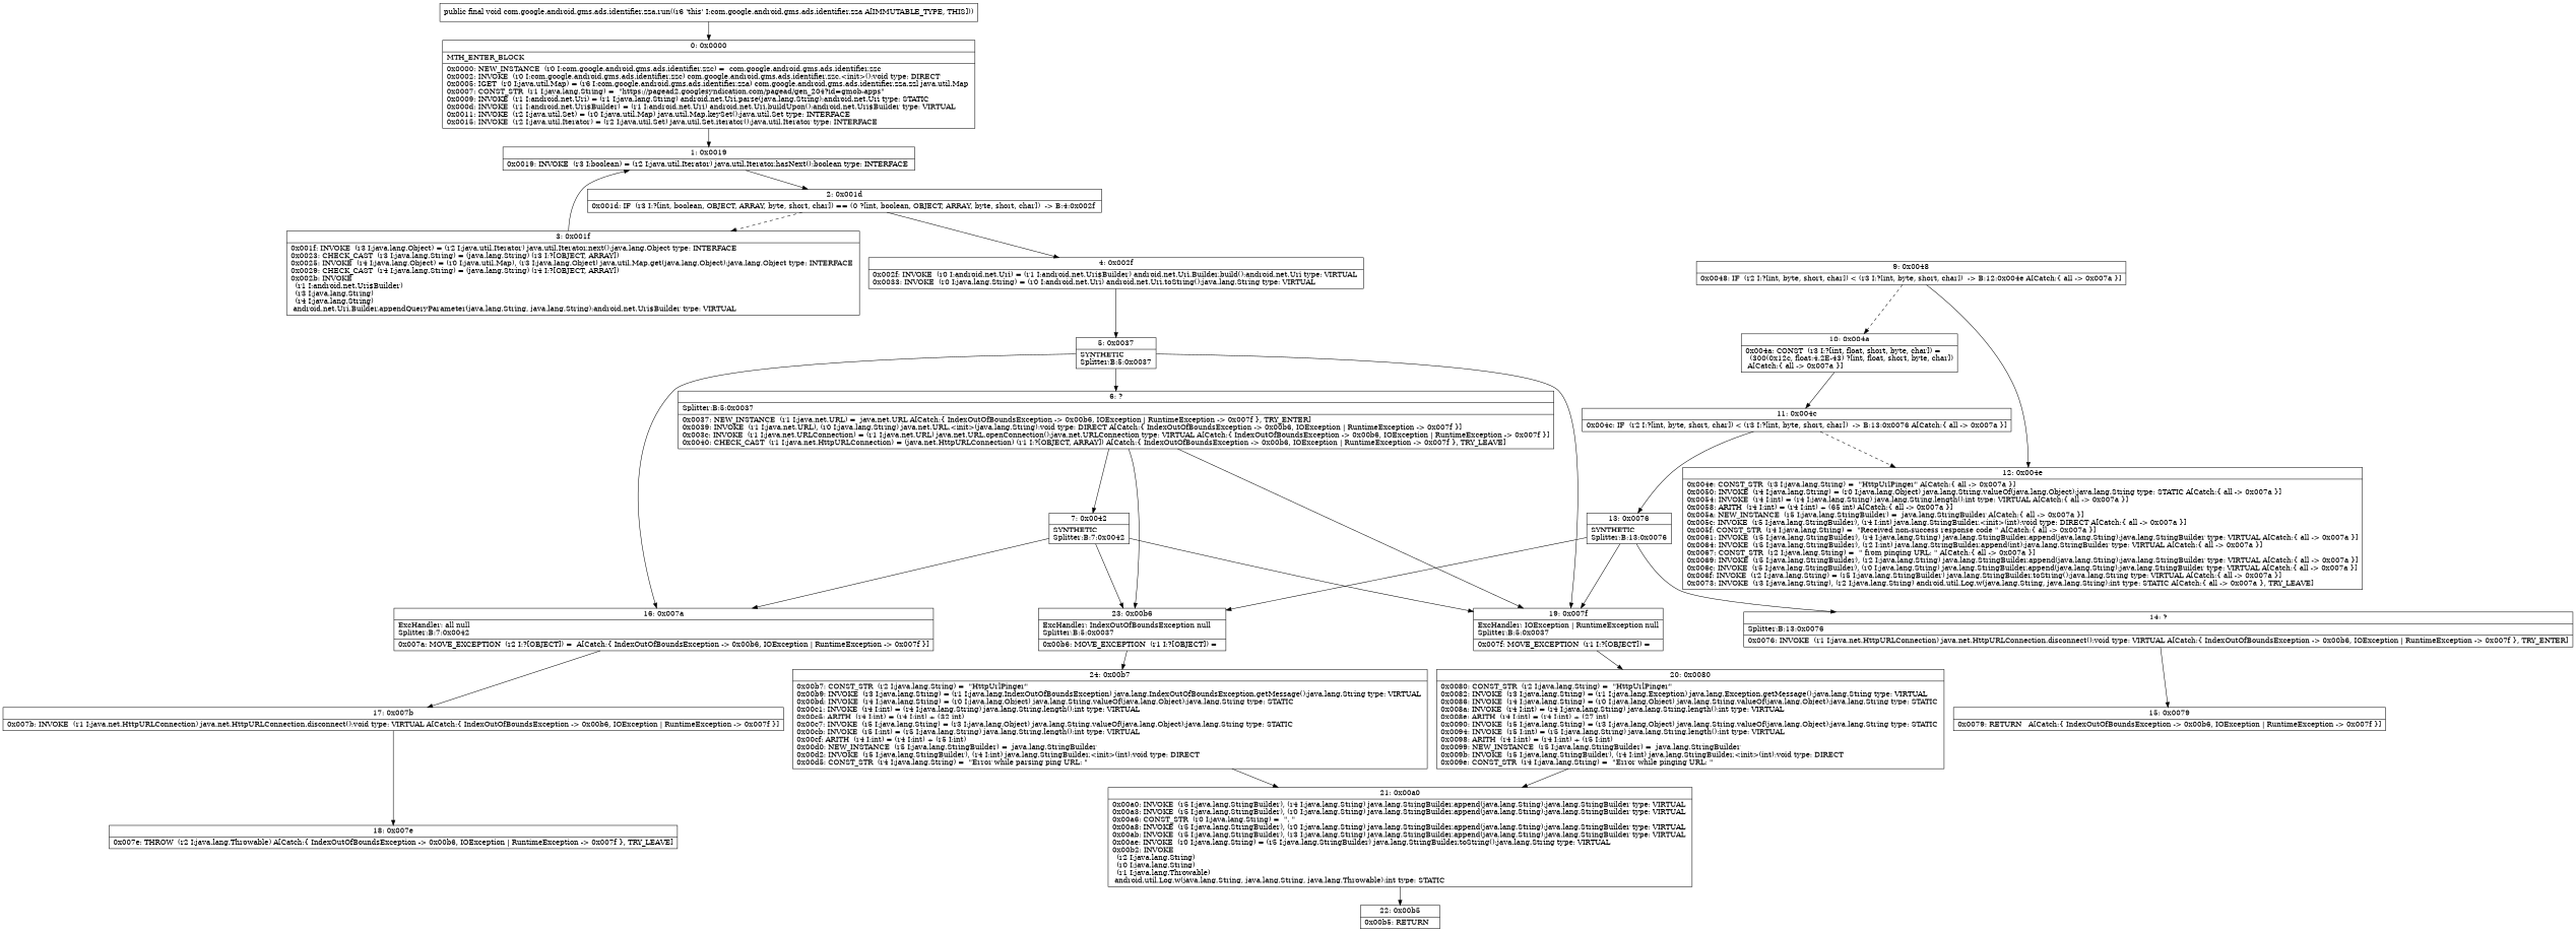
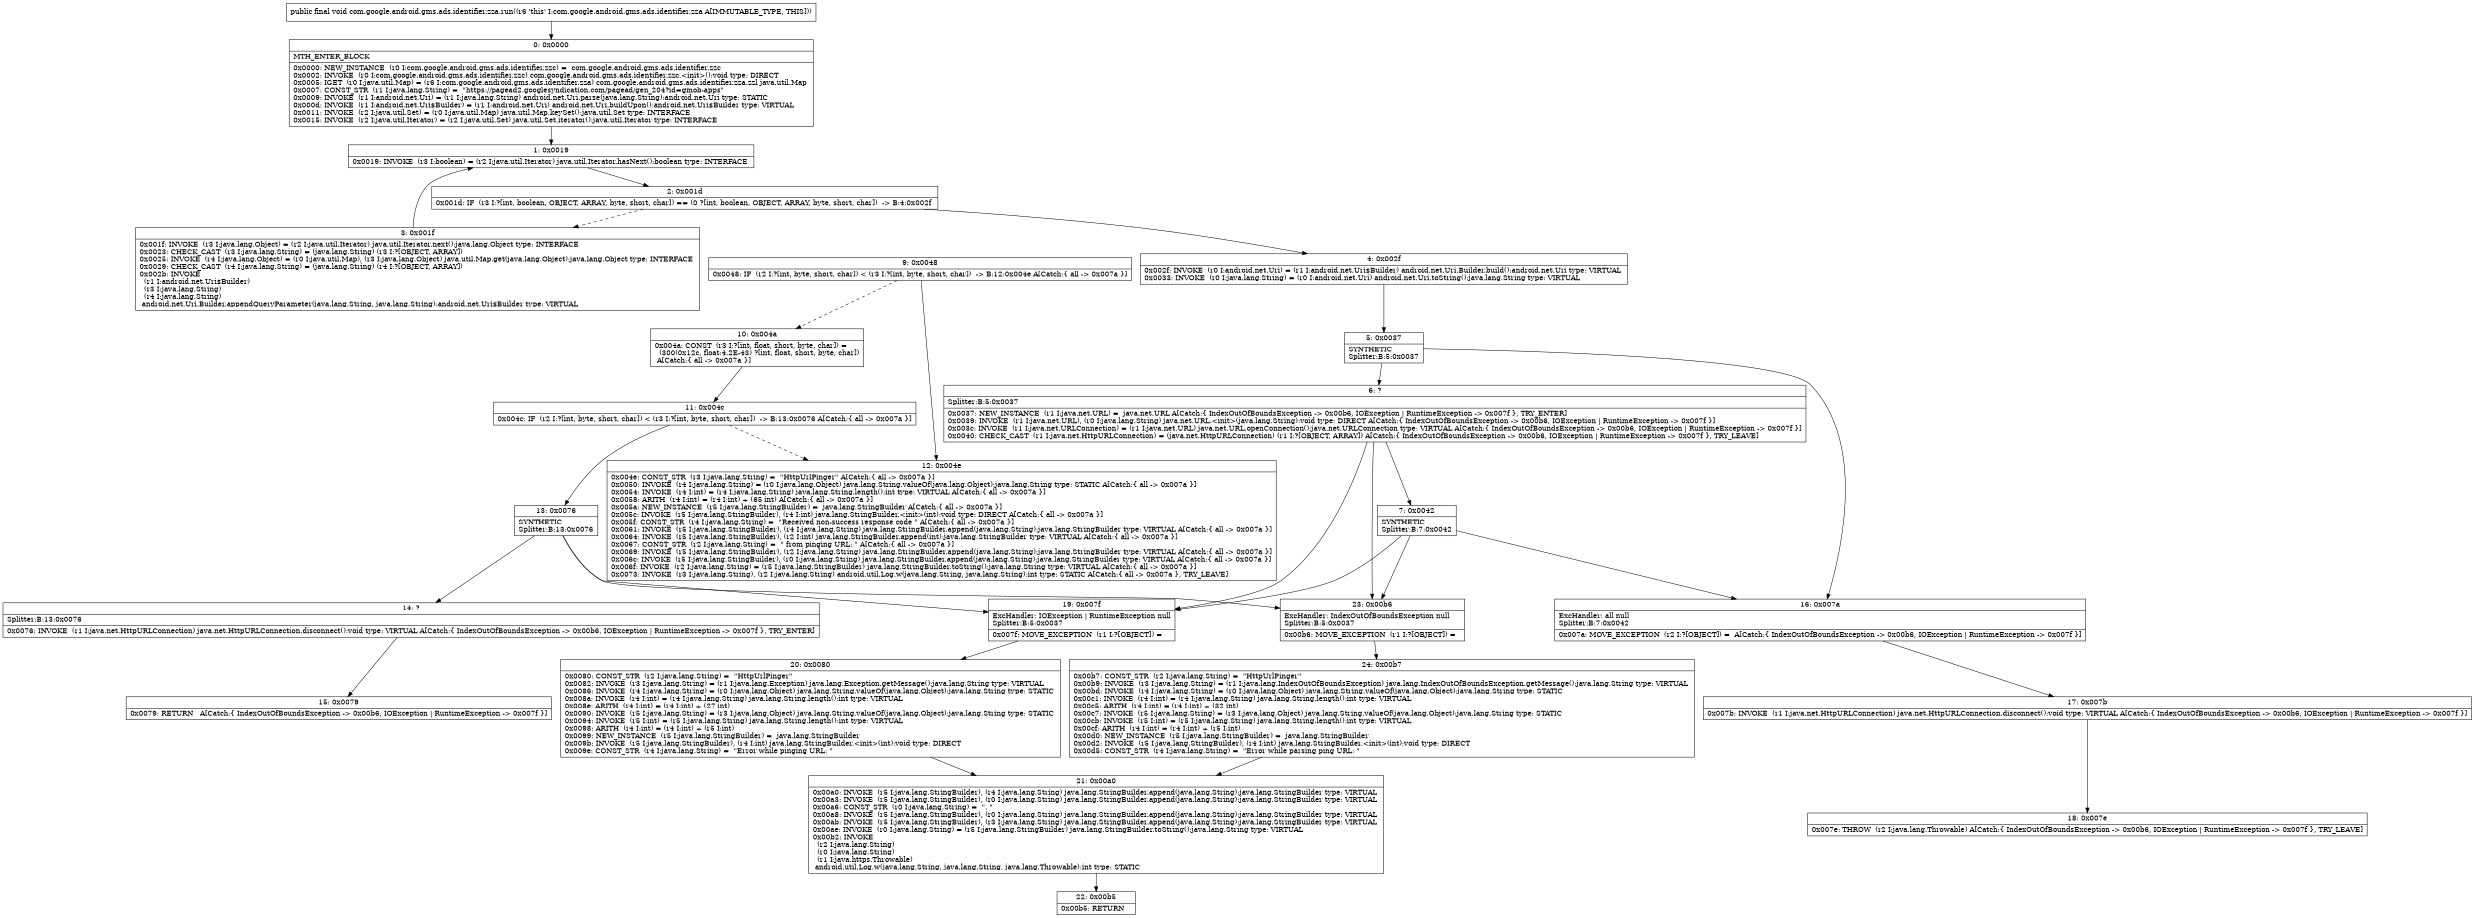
  digraph {
    node [shape=record]
    n1 [label="{0\:\ 0x0000|MTH_ENTER_BLOCK\l|0x0000: NEW_INSTANCE  (r0 I:com.google.android.gms.ads.identifier.zzc) =  com.google.android.gms.ads.identifier.zzc \l0x0002: INVOKE  (r0 I:com.google.android.gms.ads.identifier.zzc) com.google.android.gms.ads.identifier.zzc.\<init\>():void type: DIRECT \l0x0005: IGET  (r0 I:java.util.Map) = (r6 I:com.google.android.gms.ads.identifier.zza) com.google.android.gms.ads.identifier.zza.zzl java.util.Map \l0x0007: CONST_STR  (r1 I:java.lang.String) =  \"https:\/\/pagead2.googlesyndication.com\/pagead\/gen_204?id=gmob\-apps\" \l0x0009: INVOKE  (r1 I:android.net.Uri) = (r1 I:java.lang.String) android.net.Uri.parse(java.lang.String):android.net.Uri type: STATIC \l0x000d: INVOKE  (r1 I:android.net.Uri$Builder) = (r1 I:android.net.Uri) android.net.Uri.buildUpon():android.net.Uri$Builder type: VIRTUAL \l0x0011: INVOKE  (r2 I:java.util.Set) = (r0 I:java.util.Map) java.util.Map.keySet():java.util.Set type: INTERFACE \l0x0015: INVOKE  (r2 I:java.util.Iterator) = (r2 I:java.util.Set) java.util.Set.iterator():java.util.Iterator type: INTERFACE \l}"]
    n2 [label="{1\:\ 0x0019|0x0019: INVOKE  (r3 I:boolean) = (r2 I:java.util.Iterator) java.util.Iterator.hasNext():boolean type: INTERFACE \l}"]
    n3 [label="{2\:\ 0x001d|0x001d: IF  (r3 I:?[int, boolean, OBJECT, ARRAY, byte, short, char]) == (0 ?[int, boolean, OBJECT, ARRAY, byte, short, char])  \-\> B:4:0x002f \l}"]
    n4 [label="{3\:\ 0x001f|0x001f: INVOKE  (r3 I:java.lang.Object) = (r2 I:java.util.Iterator) java.util.Iterator.next():java.lang.Object type: INTERFACE \l0x0023: CHECK_CAST  (r3 I:java.lang.String) = (java.lang.String) (r3 I:?[OBJECT, ARRAY]) \l0x0025: INVOKE  (r4 I:java.lang.Object) = (r0 I:java.util.Map), (r3 I:java.lang.Object) java.util.Map.get(java.lang.Object):java.lang.Object type: INTERFACE \l0x0029: CHECK_CAST  (r4 I:java.lang.String) = (java.lang.String) (r4 I:?[OBJECT, ARRAY]) \l0x002b: INVOKE  \l  (r1 I:android.net.Uri$Builder)\l  (r3 I:java.lang.String)\l  (r4 I:java.lang.String)\l android.net.Uri.Builder.appendQueryParameter(java.lang.String, java.lang.String):android.net.Uri$Builder type: VIRTUAL \l}"]
    n5 [label="{4\:\ 0x002f|0x002f: INVOKE  (r0 I:android.net.Uri) = (r1 I:android.net.Uri$Builder) android.net.Uri.Builder.build():android.net.Uri type: VIRTUAL \l0x0033: INVOKE  (r0 I:java.lang.String) = (r0 I:android.net.Uri) android.net.Uri.toString():java.lang.String type: VIRTUAL \l}"]
    n6 [label="{5\:\ 0x0037|SYNTHETIC\lSplitter:B:5:0x0037\l}"]
    n7 [label="{6\:\ ?|Splitter:B:5:0x0037\l|0x0037: NEW_INSTANCE  (r1 I:java.net.URL) =  java.net.URL A[Catch:\{ IndexOutOfBoundsException \-\> 0x00b6, IOException \| RuntimeException \-\> 0x007f \}, TRY_ENTER]\l0x0039: INVOKE  (r1 I:java.net.URL), (r0 I:java.lang.String) java.net.URL.\<init\>(java.lang.String):void type: DIRECT A[Catch:\{ IndexOutOfBoundsException \-\> 0x00b6, IOException \| RuntimeException \-\> 0x007f \}]\l0x003c: INVOKE  (r1 I:java.net.URLConnection) = (r1 I:java.net.URL) java.net.URL.openConnection():java.net.URLConnection type: VIRTUAL A[Catch:\{ IndexOutOfBoundsException \-\> 0x00b6, IOException \| RuntimeException \-\> 0x007f \}]\l0x0040: CHECK_CAST  (r1 I:java.net.HttpURLConnection) = (java.net.HttpURLConnection) (r1 I:?[OBJECT, ARRAY]) A[Catch:\{ IndexOutOfBoundsException \-\> 0x00b6, IOException \| RuntimeException \-\> 0x007f \}, TRY_LEAVE]\l}"]
    n8 [label="{19\:\ 0x007f|ExcHandler: IOException \| RuntimeException null\lSplitter:B:5:0x0037\l|0x007f: MOVE_EXCEPTION  (r1 I:?[OBJECT]) =  \l}"]
    n9 [label="{16\:\ 0x007a|ExcHandler: all null\lSplitter:B:7:0x0042\l|0x007a: MOVE_EXCEPTION  (r2 I:?[OBJECT]) =  A[Catch:\{ IndexOutOfBoundsException \-\> 0x00b6, IOException \| RuntimeException \-\> 0x007f \}]\l}"]
    n10 [label="{23\:\ 0x00b6|ExcHandler: IndexOutOfBoundsException null\lSplitter:B:5:0x0037\l|0x00b6: MOVE_EXCEPTION  (r1 I:?[OBJECT]) =  \l}"]
    n11 [label="{7\:\ 0x0042|SYNTHETIC\lSplitter:B:7:0x0042\l}"]
    n12 [label="{20\:\ 0x0080|0x0080: CONST_STR  (r2 I:java.lang.String) =  \"HttpUrlPinger\" \l0x0082: INVOKE  (r3 I:java.lang.String) = (r1 I:java.lang.Exception) java.lang.Exception.getMessage():java.lang.String type: VIRTUAL \l0x0086: INVOKE  (r4 I:java.lang.String) = (r0 I:java.lang.Object) java.lang.String.valueOf(java.lang.Object):java.lang.String type: STATIC \l0x008a: INVOKE  (r4 I:int) = (r4 I:java.lang.String) java.lang.String.length():int type: VIRTUAL \l0x008e: ARITH  (r4 I:int) = (r4 I:int) + (27 int) \l0x0090: INVOKE  (r5 I:java.lang.String) = (r3 I:java.lang.Object) java.lang.String.valueOf(java.lang.Object):java.lang.String type: STATIC \l0x0094: INVOKE  (r5 I:int) = (r5 I:java.lang.String) java.lang.String.length():int type: VIRTUAL \l0x0098: ARITH  (r4 I:int) = (r4 I:int) + (r5 I:int) \l0x0099: NEW_INSTANCE  (r5 I:java.lang.StringBuilder) =  java.lang.StringBuilder \l0x009b: INVOKE  (r5 I:java.lang.StringBuilder), (r4 I:int) java.lang.StringBuilder.\<init\>(int):void type: DIRECT \l0x009e: CONST_STR  (r4 I:java.lang.String) =  \"Error while pinging URL: \" \l}"]
    n13 [label="{24\:\ 0x00b7|0x00b7: CONST_STR  (r2 I:java.lang.String) =  \"HttpUrlPinger\" \l0x00b9: INVOKE  (r3 I:java.lang.String) = (r1 I:java.lang.IndexOutOfBoundsException) java.lang.IndexOutOfBoundsException.getMessage():java.lang.String type: VIRTUAL \l0x00bd: INVOKE  (r4 I:java.lang.String) = (r0 I:java.lang.Object) java.lang.String.valueOf(java.lang.Object):java.lang.String type: STATIC \l0x00c1: INVOKE  (r4 I:int) = (r4 I:java.lang.String) java.lang.String.length():int type: VIRTUAL \l0x00c5: ARITH  (r4 I:int) = (r4 I:int) + (32 int) \l0x00c7: INVOKE  (r5 I:java.lang.String) = (r3 I:java.lang.Object) java.lang.String.valueOf(java.lang.Object):java.lang.String type: STATIC \l0x00cb: INVOKE  (r5 I:int) = (r5 I:java.lang.String) java.lang.String.length():int type: VIRTUAL \l0x00cf: ARITH  (r4 I:int) = (r4 I:int) + (r5 I:int) \l0x00d0: NEW_INSTANCE  (r5 I:java.lang.StringBuilder) =  java.lang.StringBuilder \l0x00d2: INVOKE  (r5 I:java.lang.StringBuilder), (r4 I:int) java.lang.StringBuilder.\<init\>(int):void type: DIRECT \l0x00d5: CONST_STR  (r4 I:java.lang.String) =  \"Error while parsing ping URL: \" \l}"]
    n14 [label="{17\:\ 0x007b|0x007b: INVOKE  (r1 I:java.net.HttpURLConnection) java.net.HttpURLConnection.disconnect():void type: VIRTUAL A[Catch:\{ IndexOutOfBoundsException \-\> 0x00b6, IOException \| RuntimeException \-\> 0x007f \}]\l}"]
    n15 [label="{9\:\ 0x0048|0x0048: IF  (r2 I:?[int, byte, short, char]) \< (r3 I:?[int, byte, short, char])  \-\> B:12:0x004e A[Catch:\{ all \-\> 0x007a \}]\l}"]
    n16 [label="{10\:\ 0x004a|0x004a: CONST  (r3 I:?[int, float, short, byte, char]) = \l  (300(0x12c, float:4.2E\-43) ?[int, float, short, byte, char])\l A[Catch:\{ all \-\> 0x007a \}]\l}"]
    n17 [label="{12\:\ 0x004e|0x004e: CONST_STR  (r3 I:java.lang.String) =  \"HttpUrlPinger\" A[Catch:\{ all \-\> 0x007a \}]\l0x0050: INVOKE  (r4 I:java.lang.String) = (r0 I:java.lang.Object) java.lang.String.valueOf(java.lang.Object):java.lang.String type: STATIC A[Catch:\{ all \-\> 0x007a \}]\l0x0054: INVOKE  (r4 I:int) = (r4 I:java.lang.String) java.lang.String.length():int type: VIRTUAL A[Catch:\{ all \-\> 0x007a \}]\l0x0058: ARITH  (r4 I:int) = (r4 I:int) + (65 int) A[Catch:\{ all \-\> 0x007a \}]\l0x005a: NEW_INSTANCE  (r5 I:java.lang.StringBuilder) =  java.lang.StringBuilder A[Catch:\{ all \-\> 0x007a \}]\l0x005c: INVOKE  (r5 I:java.lang.StringBuilder), (r4 I:int) java.lang.StringBuilder.\<init\>(int):void type: DIRECT A[Catch:\{ all \-\> 0x007a \}]\l0x005f: CONST_STR  (r4 I:java.lang.String) =  \"Received non\-success response code \" A[Catch:\{ all \-\> 0x007a \}]\l0x0061: INVOKE  (r5 I:java.lang.StringBuilder), (r4 I:java.lang.String) java.lang.StringBuilder.append(java.lang.String):java.lang.StringBuilder type: VIRTUAL A[Catch:\{ all \-\> 0x007a \}]\l0x0064: INVOKE  (r5 I:java.lang.StringBuilder), (r2 I:int) java.lang.StringBuilder.append(int):java.lang.StringBuilder type: VIRTUAL A[Catch:\{ all \-\> 0x007a \}]\l0x0067: CONST_STR  (r2 I:java.lang.String) =  \" from pinging URL: \" A[Catch:\{ all \-\> 0x007a \}]\l0x0069: INVOKE  (r5 I:java.lang.StringBuilder), (r2 I:java.lang.String) java.lang.StringBuilder.append(java.lang.String):java.lang.StringBuilder type: VIRTUAL A[Catch:\{ all \-\> 0x007a \}]\l0x006c: INVOKE  (r5 I:java.lang.StringBuilder), (r0 I:java.lang.String) java.lang.StringBuilder.append(java.lang.String):java.lang.StringBuilder type: VIRTUAL A[Catch:\{ all \-\> 0x007a \}]\l0x006f: INVOKE  (r2 I:java.lang.String) = (r5 I:java.lang.StringBuilder) java.lang.StringBuilder.toString():java.lang.String type: VIRTUAL A[Catch:\{ all \-\> 0x007a \}]\l0x0073: INVOKE  (r3 I:java.lang.String), (r2 I:java.lang.String) android.util.Log.w(java.lang.String, java.lang.String):int type: STATIC A[Catch:\{ all \-\> 0x007a \}, TRY_LEAVE]\l}"]
    n18 [label="{11\:\ 0x004c|0x004c: IF  (r2 I:?[int, byte, short, char]) \< (r3 I:?[int, byte, short, char])  \-\> B:13:0x0076 A[Catch:\{ all \-\> 0x007a \}]\l}"]
    n19 [label="{13\:\ 0x0076|SYNTHETIC\lSplitter:B:13:0x0076\l}"]
    n20 [label="{14\:\ ?|Splitter:B:13:0x0076\l|0x0076: INVOKE  (r1 I:java.net.HttpURLConnection) java.net.HttpURLConnection.disconnect():void type: VIRTUAL A[Catch:\{ IndexOutOfBoundsException \-\> 0x00b6, IOException \| RuntimeException \-\> 0x007f \}, TRY_ENTER]\l}"]
    n21 [label="{15\:\ 0x0079|0x0079: RETURN   A[Catch:\{ IndexOutOfBoundsException \-\> 0x00b6, IOException \| RuntimeException \-\> 0x007f \}]\l}"]
    n22 [label="{18\:\ 0x007e|0x007e: THROW  (r2 I:java.lang.Throwable) A[Catch:\{ IndexOutOfBoundsException \-\> 0x00b6, IOException \| RuntimeException \-\> 0x007f \}, TRY_LEAVE]\l}"]
-   n23 [label="{21\:\ 0x00a0|0x00a0: INVOKE  (r5 I:java.lang.StringBuilder), (r4 I:java.lang.String) java.lang.StringBuilder.append(java.lang.String):java.lang.StringBuilder type: VIRTUAL \l0x00a3: INVOKE  (r5 I:java.lang.StringBuilder), (r0 I:java.lang.String) java.lang.StringBuilder.append(java.lang.String):java.lang.StringBuilder type: VIRTUAL \l0x00a6: CONST_STR  (r0 I:java.lang.String) =  \". \" \l0x00a8: INVOKE  (r5 I:java.lang.StringBuilder), (r0 I:java.lang.String) java.lang.StringBuilder.append(java.lang.String):java.lang.StringBuilder type: VIRTUAL \l0x00ab: INVOKE  (r5 I:java.lang.StringBuilder), (r3 I:java.lang.String) java.lang.StringBuilder.append(java.lang.String):java.lang.StringBuilder type: VIRTUAL \l0x00ae: INVOKE  (r0 I:java.lang.String) = (r5 I:java.lang.StringBuilder) java.lang.StringBuilder.toString():java.lang.String type: VIRTUAL \l0x00b2: INVOKE  \l  (r2 I:java.lang.String)\l  (r0 I:java.lang.String)\l  (r1 I:java.lang.Throwable)\l android.util.Log.w(java.lang.String, java.lang.String, java.lang.Throwable):int type: STATIC \l}"]
+   n23 [label="{21\:\ 0x00a0|0x00a0: INVOKE  (r5 I:java.lang.StringBuilder), (r4 I:java.lang.String) java.lang.StringBuilder.append(java.lang.String):java.lang.StringBuilder type: VIRTUAL \l0x00a3: INVOKE  (r5 I:java.lang.StringBuilder), (r0 I:java.lang.String) java.lang.StringBuilder.append(java.lang.String):java.lang.StringBuilder type: VIRTUAL \l0x00a6: CONST_STR  (r0 I:java.lang.String) =  \". \" \l0x00a8: INVOKE  (r5 I:java.lang.StringBuilder), (r0 I:java.lang.String) java.lang.StringBuilder.append(java.lang.String):java.lang.StringBuilder type: VIRTUAL \l0x00ab: INVOKE  (r5 I:java.lang.StringBuilder), (r3 I:java.lang.String) java.lang.StringBuilder.append(java.lang.String):java.lang.StringBuilder type: VIRTUAL \l0x00ae: INVOKE  (r0 I:java.lang.String) = (r5 I:java.lang.StringBuilder) java.lang.StringBuilder.toString():java.lang.String type: VIRTUAL \l0x00b2: INVOKE  \l  (r2 I:java.lang.String)\l  (r0 I:java.lang.String)\l  (r1 I:java.https.Throwable)\l android.util.Log.w(java.lang.String, java.lang.String, java.lang.Throwable):int type: STATIC \l}"]
    n24 [label="{22\:\ 0x00b5|0x00b5: RETURN   \l}"]
    n25 [label="{public final void com.google.android.gms.ads.identifier.zza.run((r6 'this' I:com.google.android.gms.ads.identifier.zza A[IMMUTABLE_TYPE, THIS])) }"]
    n1 -> n2
    n2 -> n3
    n3 -> n4 [style=dashed]
    n3 -> n5
    n4 -> n2
    n5 -> n6
    n6 -> n7
-   n6 -> n8
    n6 -> n9
    n7 -> n8
    n7 -> n10
    n7 -> n11
    n8 -> n12
    n9 -> n14
    n10 -> n13
    n11 -> n8
    n11 -> n9
    n11 -> n10
    n12 -> n23
    n13 -> n23
    n14 -> n22
    n15 -> n16 [style=dashed]
    n15 -> n17
    n16 -> n18
    n18 -> n17 [style=dashed]
    n18 -> n19
    n19 -> n8
    n19 -> n10
    n19 -> n20
    n20 -> n21
    n23 -> n24
    n25 -> n1
  }
